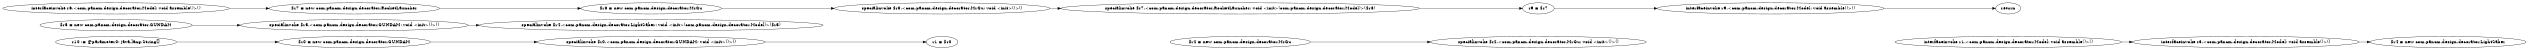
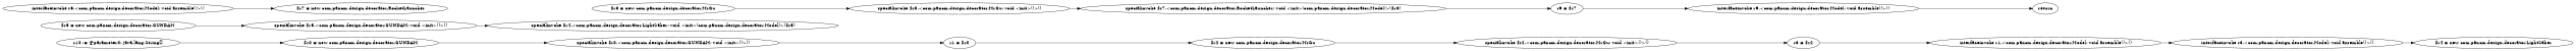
  digraph {
    rankdir=LR
    "r10 := @parameter0: java.lang.String[]"
    "$r0 = new com.pancm.design.decorator.GUNDAM"
    "specialinvoke $r0.<com.pancm.design.decorator.GUNDAM: void <init>()>()"
    "r1 = $r0"
    "$r2 = new com.pancm.design.decorator.MrGu"
    "specialinvoke $r2.<com.pancm.design.decorator.MrGu: void <init>()>()"
+   "r3 = $r2"
    "interfaceinvoke r1.<com.pancm.design.decorator.Model: void assemble()>()"
    "interfaceinvoke r3.<com.pancm.design.decorator.Model: void assemble()>()"
    "$r4 = new com.pancm.design.decorator.LightSaber"
    "$r5 = new com.pancm.design.decorator.GUNDAM"
    "specialinvoke $r5.<com.pancm.design.decorator.GUNDAM: void <init>()>()"
    "specialinvoke $r4.<com.pancm.design.decorator.LightSaber: void <init>(com.pancm.design.decorator.Model)>($r5)"
    "interfaceinvoke r6.<com.pancm.design.decorator.Model: void assemble()>()"
    "$r7 = new com.pancm.design.decorator.RocketLauncher"
    "$r8 = new com.pancm.design.decorator.MrGu"
    "specialinvoke $r8.<com.pancm.design.decorator.MrGu: void <init>()>()"
    "specialinvoke $r7.<com.pancm.design.decorator.RocketLauncher: void <init>(com.pancm.design.decorator.Model)>($r8)"
    "r9 = $r7"
    "interfaceinvoke r9.<com.pancm.design.decorator.Model: void assemble()>()"
    return
    "r10 := @parameter0: java.lang.String[]" -> "$r0 = new com.pancm.design.decorator.GUNDAM"
    "$r0 = new com.pancm.design.decorator.GUNDAM" -> "specialinvoke $r0.<com.pancm.design.decorator.GUNDAM: void <init>()>()"
    "specialinvoke $r0.<com.pancm.design.decorator.GUNDAM: void <init>()>()" -> "r1 = $r0"
+   "r1 = $r0" -> "$r2 = new com.pancm.design.decorator.MrGu"
    "$r2 = new com.pancm.design.decorator.MrGu" -> "specialinvoke $r2.<com.pancm.design.decorator.MrGu: void <init>()>()"
+   "specialinvoke $r2.<com.pancm.design.decorator.MrGu: void <init>()>()" -> "r3 = $r2"
+   "r3 = $r2" -> "interfaceinvoke r1.<com.pancm.design.decorator.Model: void assemble()>()"
    "interfaceinvoke r1.<com.pancm.design.decorator.Model: void assemble()>()" -> "interfaceinvoke r3.<com.pancm.design.decorator.Model: void assemble()>()"
    "interfaceinvoke r3.<com.pancm.design.decorator.Model: void assemble()>()" -> "$r4 = new com.pancm.design.decorator.LightSaber"
    "$r5 = new com.pancm.design.decorator.GUNDAM" -> "specialinvoke $r5.<com.pancm.design.decorator.GUNDAM: void <init>()>()"
    "specialinvoke $r5.<com.pancm.design.decorator.GUNDAM: void <init>()>()" -> "specialinvoke $r4.<com.pancm.design.decorator.LightSaber: void <init>(com.pancm.design.decorator.Model)>($r5)"
    "interfaceinvoke r6.<com.pancm.design.decorator.Model: void assemble()>()" -> "$r7 = new com.pancm.design.decorator.RocketLauncher"
-   "$r7 = new com.pancm.design.decorator.RocketLauncher" -> "$r8 = new com.pancm.design.decorator.MrGu"
    "$r8 = new com.pancm.design.decorator.MrGu" -> "specialinvoke $r8.<com.pancm.design.decorator.MrGu: void <init>()>()"
    "specialinvoke $r8.<com.pancm.design.decorator.MrGu: void <init>()>()" -> "specialinvoke $r7.<com.pancm.design.decorator.RocketLauncher: void <init>(com.pancm.design.decorator.Model)>($r8)"
    "specialinvoke $r7.<com.pancm.design.decorator.RocketLauncher: void <init>(com.pancm.design.decorator.Model)>($r8)" -> "r9 = $r7"
    "r9 = $r7" -> "interfaceinvoke r9.<com.pancm.design.decorator.Model: void assemble()>()"
    "interfaceinvoke r9.<com.pancm.design.decorator.Model: void assemble()>()" -> return
  }
